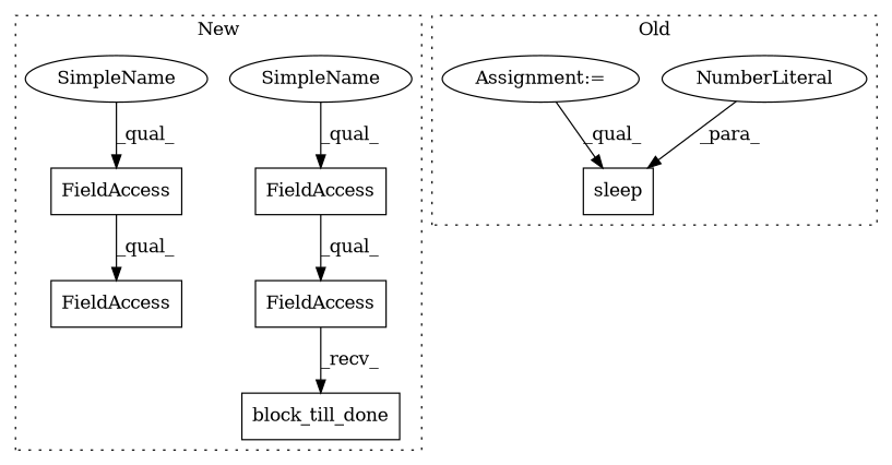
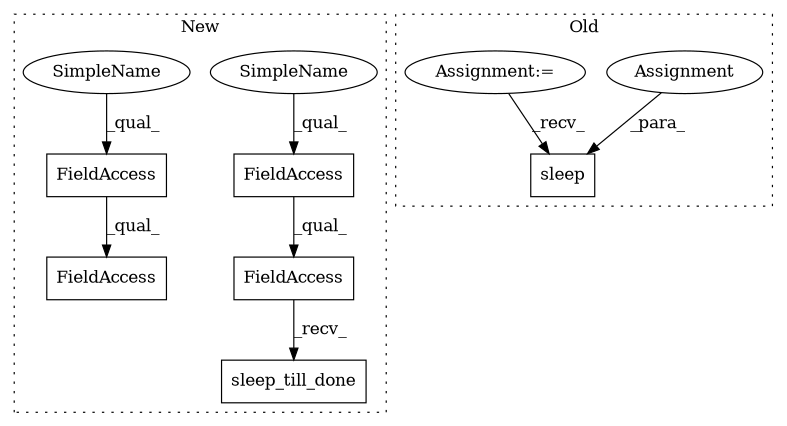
  digraph {
    node [a=22 l=4 s=18734 shape=box]
-   n1 [a=32 l=17 label=block_till_done s=18751]
+   n1 [a=32 l=17 label=sleep_till_done s=18751]
    n2 [l=16 label=FieldAccess]
    n3 [l=10 label=FieldAccess]
    n4 [l=9 label=FieldAccess s=18774]
    n5 [l=15 label=FieldAccess s=18774]
    n6 [a=42 label=SimpleName shape=ellipse]
    n7 [a=42 label=SimpleName s=18774 shape=ellipse]
    n8 [a=32 l="6,1" label=sleep s="15476,15483"]
-   n9 [a=34 l=1 label=NumberLiteral s=15482 shape=ellipse]
+   n9 [a=34 l=1 label=Assignment s=15482 shape=ellipse]
    n10 [a=7 label="Assignment:=" s=15392 shape=ellipse]
    subgraph cluster_1 {
      label=New
      style=dotted
      n1
      n2
      n3
      n4
      n5
      n6
      n7
    }
    subgraph cluster_2 {
      label=Old
      style=dotted
      n8
      n9
      n10
    }
    n2 -> n1 [label=_recv_]
    n3 -> n2 [label=_qual_]
    n4 -> n5 [label=_qual_]
    n6 -> n3 [label=_qual_]
    n7 -> n4 [label=_qual_]
    n9 -> n8 [label=_para_]
-   n10 -> n8 [label=_qual_]
+   n10 -> n8 [label=_recv_]
  }
